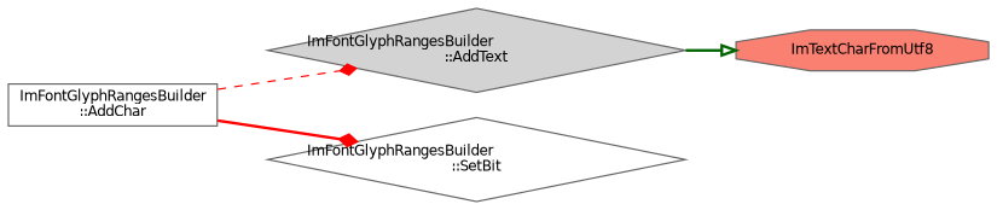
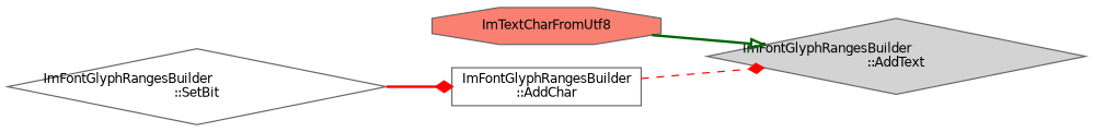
  digraph {
    rankdir=LR
    node [color=grey40 fillcolor=white fontname=Helvetica fontsize=10 shape=diamond style=filled]
    edge [arrowhead=diamond color=red fontname=Helvetica fontsize=10 labelfontname=Helvetica labelfontsize=10 style=bold]
    n1 [color=gray40 fillcolor=lightgrey fontcolor=black height=0.2 label="ImFontGlyphRangesBuilder\l::AddText" width=0.4]
    n2 [fillcolor=salmon height=0.2 label=ImTextCharFromUtf8 shape=octagon width=0.4]
    n3 [height=0.2 label="ImFontGlyphRangesBuilder\l::AddChar" shape=box width=0.4]
    n4 [height=0.2 label="ImFontGlyphRangesBuilder\l::SetBit" width=0.4]
-   n1 -> n2 [arrowhead=onormal color=darkgreen]
+   n2 -> n1 [arrowhead=onormal color=darkgreen]
    n3 -> n1 [style=dashed]
-   n3 -> n4
+   n4 -> n3
  }
